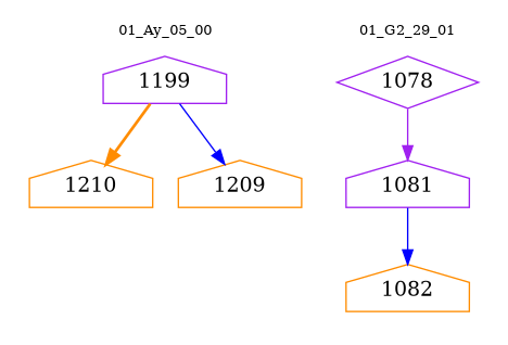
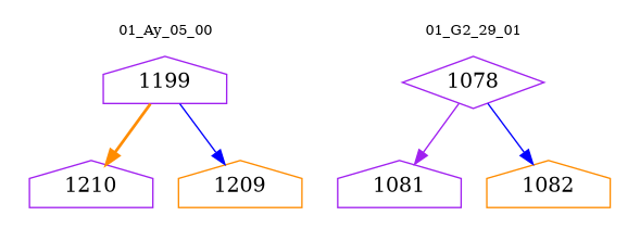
  digraph {
    node [color=purple shape=house]
    edge [color=blue style=solid]
    n1 [label=1199]
-   n2 [color=darkorange label=1210]
+   n2 [label=1210]
    n3 [color=darkorange label=1209]
    n4 [label=1078 shape=diamond]
    n5 [label=1081]
    n6 [color=darkorange label=1082]
    subgraph cluster_1 {
      color=white
      fontsize=10
      label="01_Ay_05_00"
      n1
      n2
      n3
    }
    subgraph cluster_2 {
      color=white
      fontsize=10
      label="01_G2_29_01"
      n4
      n5
      n6
    }
    n1 -> n2 [color=darkorange style=bold]
    n1 -> n3
    n4 -> n5 [color=purple]
-   n5 -> n6
+   n4 -> n6
  }
